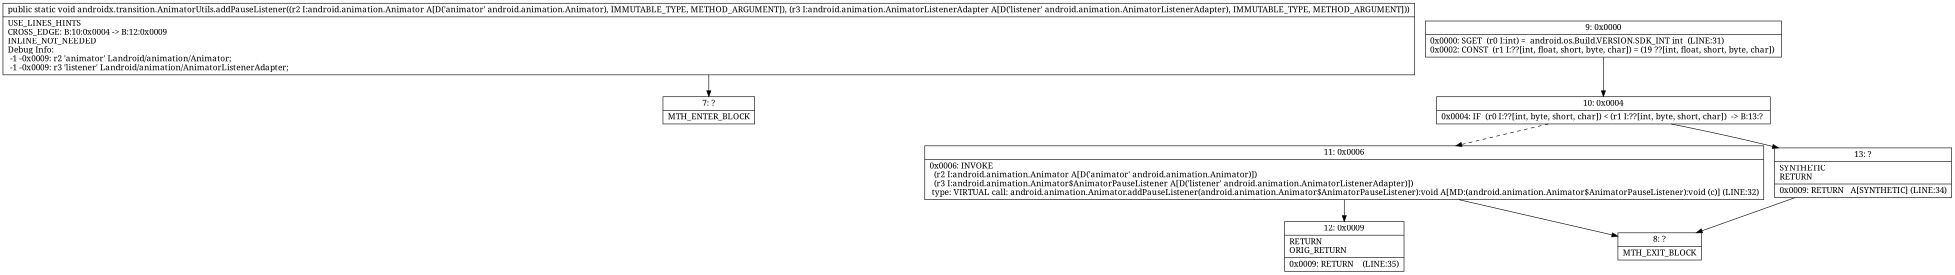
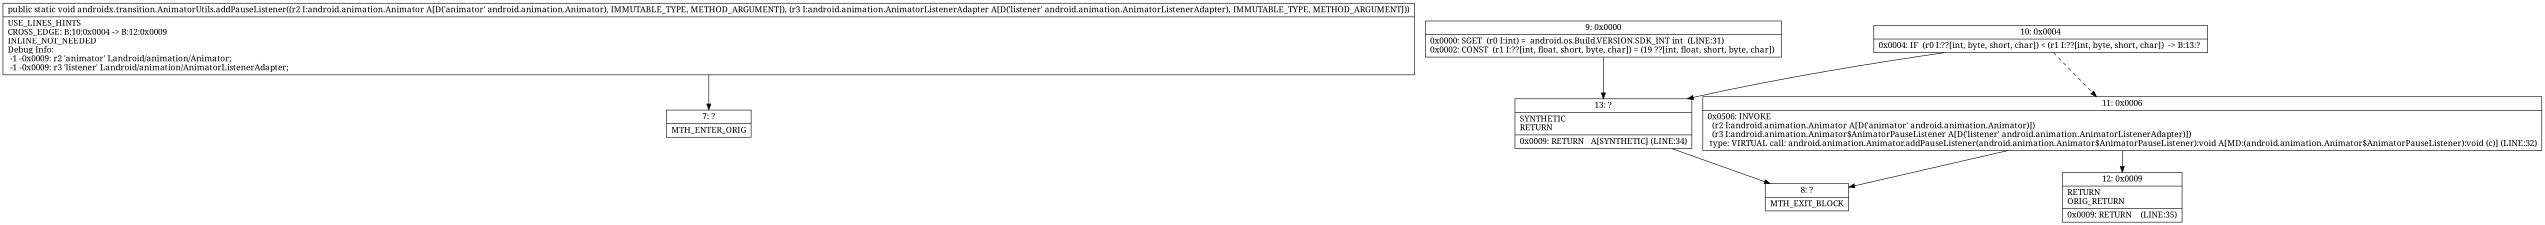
  digraph {
    fontname="Noto Serif"
    node [fontname="Noto Serif" shape=record]
    edge [fontname="Noto Serif"]
-   n1 [label="{7\:\ ?|MTH_ENTER_BLOCK\l}"]
+   n1 [label="{7\:\ ?|MTH_ENTER_ORIG\l}"]
    n2 [label="{9\:\ 0x0000|0x0000: SGET  (r0 I:int) =  android.os.Build.VERSION.SDK_INT int  (LINE:31)\l0x0002: CONST  (r1 I:??[int, float, short, byte, char]) = (19 ??[int, float, short, byte, char]) \l}"]
    n3 [label="{10\:\ 0x0004|0x0004: IF  (r0 I:??[int, byte, short, char]) \< (r1 I:??[int, byte, short, char])  \-\> B:13:? \l}"]
-   n4 [label="{11\:\ 0x0006|0x0006: INVOKE  \l  (r2 I:android.animation.Animator A[D('animator' android.animation.Animator)])\l  (r3 I:android.animation.Animator$AnimatorPauseListener A[D('listener' android.animation.AnimatorListenerAdapter)])\l type: VIRTUAL call: android.animation.Animator.addPauseListener(android.animation.Animator$AnimatorPauseListener):void A[MD:(android.animation.Animator$AnimatorPauseListener):void (c)] (LINE:32)\l}"]
+   n4 [label="{11\:\ 0x0006|0x0506: INVOKE  \l  (r2 I:android.animation.Animator A[D('animator' android.animation.Animator)])\l  (r3 I:android.animation.Animator$AnimatorPauseListener A[D('listener' android.animation.AnimatorListenerAdapter)])\l type: VIRTUAL call: android.animation.Animator.addPauseListener(android.animation.Animator$AnimatorPauseListener):void A[MD:(android.animation.Animator$AnimatorPauseListener):void (c)] (LINE:32)\l}"]
    n5 [label="{13\:\ ?|SYNTHETIC\lRETURN\l|0x0009: RETURN   A[SYNTHETIC] (LINE:34)\l}"]
    n6 [label="{12\:\ 0x0009|RETURN\lORIG_RETURN\l|0x0009: RETURN    (LINE:35)\l}"]
    n7 [label="{8\:\ ?|MTH_EXIT_BLOCK\l}"]
    n8 [label="{public static void androidx.transition.AnimatorUtils.addPauseListener((r2 I:android.animation.Animator A[D('animator' android.animation.Animator), IMMUTABLE_TYPE, METHOD_ARGUMENT]), (r3 I:android.animation.AnimatorListenerAdapter A[D('listener' android.animation.AnimatorListenerAdapter), IMMUTABLE_TYPE, METHOD_ARGUMENT]))  | USE_LINES_HINTS\lCROSS_EDGE: B:10:0x0004 \-\> B:12:0x0009\lINLINE_NOT_NEEDED\lDebug Info:\l  \-1 \-0x0009: r2 'animator' Landroid\/animation\/Animator;\l  \-1 \-0x0009: r3 'listener' Landroid\/animation\/AnimatorListenerAdapter;\l}"]
-   n2 -> n3
+   n2 -> n5
    n3 -> n4 [style=dashed]
    n3 -> n5
    n4 -> n6
    n4 -> n7
    n5 -> n7
    n8 -> n1
  }
